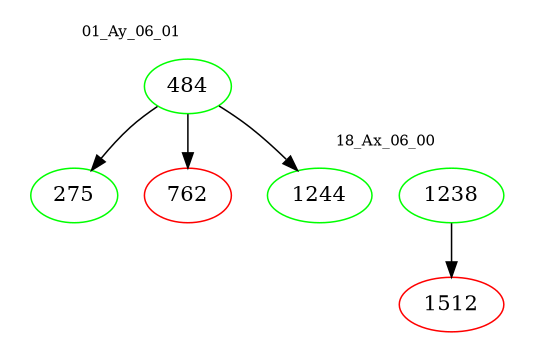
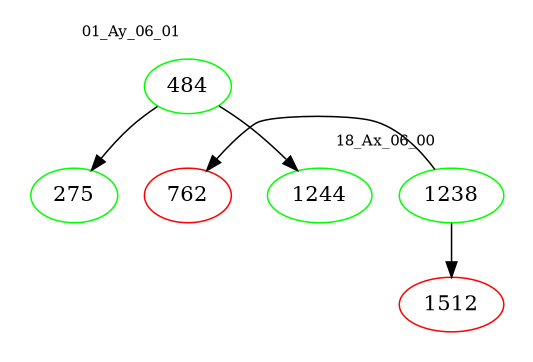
  digraph {
    node [color=green]
    edge [color=black]
    n1 [label=484]
    n2 [label=275]
    n3 [color=red label=762]
    n4 [label=1238]
    n5 [label=1244]
    n6 [color=red label=1512]
    subgraph cluster_1 {
      color=white
      fontsize=10
      label="01_Ay_06_01"
      n1
      n2
      n3
    }
    subgraph cluster_2 {
      color=white
      fontsize=10
      label="18_Ax_06_00"
      n4
      n5
      n6
    }
    n1 -> n2
-   n1 -> n3
+   n4 -> n3
    n1 -> n5
    n4 -> n6
  }
